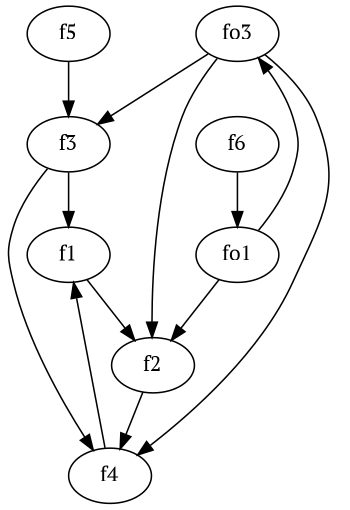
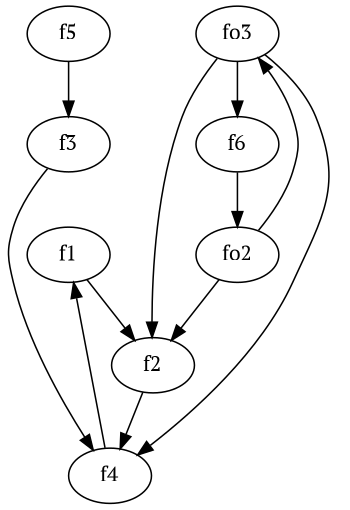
  strict digraph {
    fontname="PT Serif"
    node [fontname="PT Serif"]
    edge [fontname="PT Serif" weight=2]
    f1
    f2
    f4
    f3
-   fo1
+   fo1 [label=fo2]
    fo3
    f5
    f6
    f1 -> f2
    f2 -> f4
    f4 -> f1
-   f3 -> f1
    f3 -> f4
    fo1 -> f2
    fo1 -> fo3
    fo3 -> f2
    fo3 -> f4
-   fo3 -> f3
+   fo3 -> f6
    f5 -> f3
    f6 -> fo1
  }
